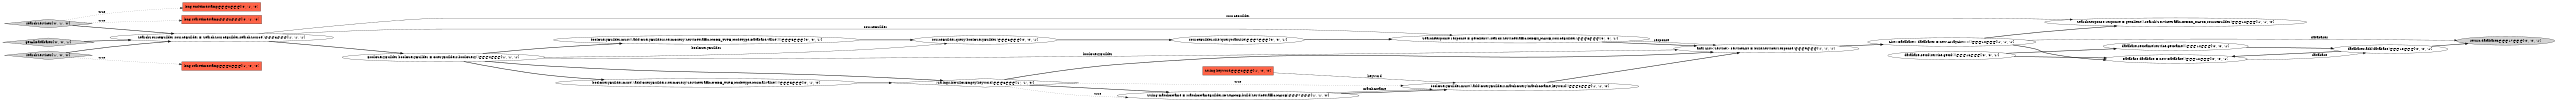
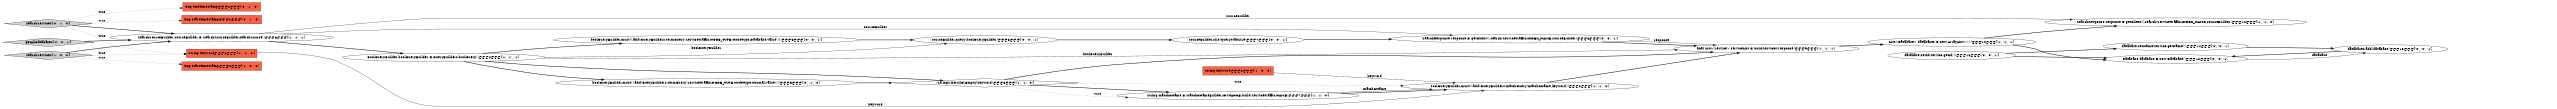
  digraph {
    rankdir=LR
    node [fillcolor=white shape=ellipse style=filled]
    edge [style=bold]
    n1 [fillcolor=tomato label="long endTimestamp@@@2@@@['0', '1', '0']" shape=box]
    n2 [label="SearchResponse response = getClient().search(ServiceTraffic.INDEX_NAME,sourceBuilder)@@@12@@@['1', '1', '0']"]
    n3 [label="BoolQueryBuilder boolQueryBuilder = QueryBuilders.boolQuery()@@@4@@@['1', '1', '1']"]
    n4 [label="!Strings.isNullOrEmpty(keyword)@@@6@@@['1', '1', '0']" shape=diamond]
    n5 [label="final List<Service> serviceList = buildServices(response)@@@9@@@['1', '1', '1']"]
    n6 [label="sourceBuilder.query(boolQueryBuilder)@@@6@@@['0', '0', '1']"]
    n7 [label="boolQueryBuilder.must().add(QueryBuilders.termQuery(ServiceTraffic.NODE_TYPE,NodeType.Database.value()))@@@5@@@['0', '0', '1']"]
    n8 [label="boolQueryBuilder.must().add(QueryBuilders.termQuery(ServiceTraffic.NODE_TYPE,NodeType.Normal.value()))@@@5@@@['0', '1', '0']"]
    n9 [label="String matchCName = MatchCNameBuilder.INSTANCE.build(ServiceTraffic.NAME)@@@7@@@['1', '1', '0']"]
    n10 [label="boolQueryBuilder.must().add(QueryBuilders.matchQuery(matchCName,keyword))@@@8@@@['1', '1', '0']"]
    n11 [label="List<Database> databases = new ArrayList<>()@@@10@@@['1', '1', '1']"]
    n12 [label="sourceBuilder.size(queryMaxSize)@@@7@@@['0', '0', '1']"]
    n13 [label="SearchSourceBuilder sourceBuilder = SearchSourceBuilder.searchSource()@@@3@@@['1', '1', '1']"]
    n14 [label="SearchResponse response = getClient().search(ServiceTraffic.INDEX_NAME,sourceBuilder)@@@8@@@['0', '0', '1']"]
    n15 [label="database.setName(service.getName())@@@14@@@['0', '0', '1']"]
    n16 [label="databases.add(database)@@@15@@@['0', '0', '1']"]
-   n17 [fillcolor=lightgray label="return databases@@@17@@@['0', '0', '1']"]
    n18 [label="Database database = new Database()@@@12@@@['0', '0', '1']"]
    n19 [fillcolor=tomato label="long startTimestamp@@@2@@@['0', '1', '0']" shape=box]
    n20 [fillcolor=tomato label="String keyword@@@2@@@['1', '0', '0']" shape=box]
    n21 [label="database.setId(service.getId())@@@13@@@['0', '0', '1']"]
    n22 [fillcolor=lightgray label="searchServices['1', '0', '0']" shape=diamond]
    n23 [fillcolor=tomato label="long startTimestamp@@@2@@@['1', '0', '0']" shape=box]
+   n24 [fillcolor=tomato label="String keyword@@@2@@@['1', '1', '0']" shape=box]
    n25 [fillcolor=lightgray label="getAllDatabases['0', '0', '1']" shape=diamond]
    n26 [fillcolor=lightgray label="searchServices['0', '1', '0']" shape=diamond]
    n3 -> n4
    n3 -> n5 [label=boolQueryBuilder style=solid]
    n3 -> n6 [label=boolQueryBuilder style=solid]
    n3 -> n7
    n3 -> n8
    n4 -> n5
    n4 -> n9 [label=true style=dotted]
    n4 -> n9
    n4 -> n10 [label=true style=dotted]
    n5 -> n11
    n6 -> n12
    n7 -> n6
    n8 -> n4
    n9 -> n10 [label=matchCName style=solid]
    n9 -> n10
    n10 -> n5
    n11 -> n2
-   n11 -> n17 [label=databases style=solid]
    n11 -> n18
    n12 -> n14
    n13 -> n2 [label=sourceBuilder style=solid]
    n13 -> n3
    n13 -> n14 [label=sourceBuilder style=solid]
    n14 -> n5 [label=response style=solid]
    n14 -> n5
    n15 -> n16
-   n16 -> n17
    n16 -> n18
    n18 -> n16 [label=database style=solid]
    n20 -> n10 [label=keyword style=solid]
    n21 -> n15
    n21 -> n18
    n22 -> n13
    n22 -> n23 [label=true style=dotted]
+   n22 -> n24 [label=true style=dotted]
+   n24 -> n10 [label=keyword style=solid]
    n25 -> n13
    n26 -> n1 [label=true style=dotted]
    n26 -> n13
    n26 -> n19 [label=true style=dotted]
+   n26 -> n24 [label=true style=dotted]
  }
